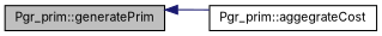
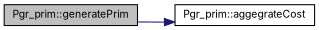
  digraph {
    rankdir=LR
    fontname=Inter
    node [color=black fontname=Inter fontsize=10 shape=record style=filled]
    n1 [fillcolor=grey75 fontcolor=black height=0.2 label="Pgr_prim::generatePrim" width=0.4]
    n2 [fillcolor=white height=0.2 label="Pgr_prim::aggegrateCost" width=0.4]
-   n2 -> n1 [color=midnightblue fontname=Inter fontsize=10 labelfontname=Helvetica labelfontsize=10 style=solid]
+   n1 -> n2 [color=midnightblue fontname=Inter fontsize=10 labelfontname=Helvetica labelfontsize=10 style=solid]
  }
